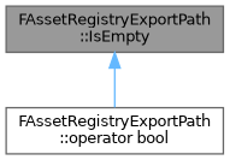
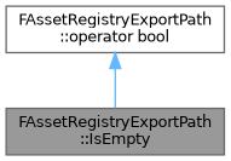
  digraph {
    rankdir=TB
    node [fontname=Helvetica fontsize=10 shape=box style=filled]
    n1 [color=gray40 fillcolor=grey60 fontcolor=black height=0.2 label="FAssetRegistryExportPath\l::IsEmpty" width=0.4]
    n2 [color=grey40 fillcolor=white height=0.2 label="FAssetRegistryExportPath\l::operator bool" width=0.4]
-   n1 -> n2 [color=steelblue1 dir=back fontname=Helvetica fontsize=10 labelfontname=Helvetica labelfontsize=10 style=solid]
+   n2 -> n1 [color=steelblue1 dir=back fontname=Helvetica fontsize=10 labelfontname=Helvetica labelfontsize=10 style=solid]
  }
